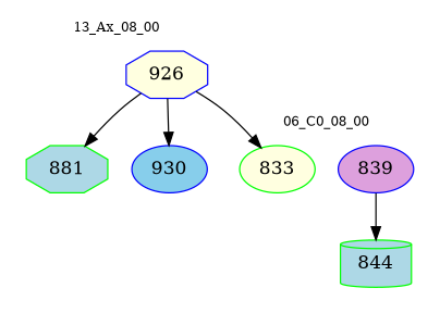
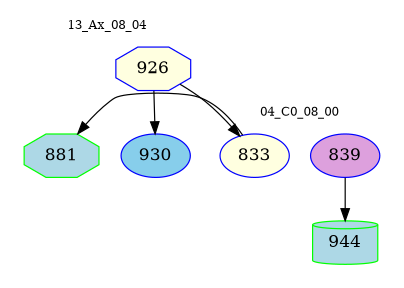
  digraph {
    node [color=blue fillcolor=lightyellow shape=ellipse style=filled]
    edge [color=black]
    n1 [label=926 shape=octagon]
    n2 [color=green fillcolor=lightblue label=881 shape=octagon]
    n3 [fillcolor=skyblue label=930]
    n4 [fillcolor=plum label=839]
-   n5 [color=green label=833]
-   n6 [color=green fillcolor=lightblue label=844 shape=cylinder]
+   n5 [label=833]
+   n6 [color=green fillcolor=lightblue label=944 shape=cylinder]
    subgraph cluster_1 {
      color=white
      fontsize=10
-     label="13_Ax_08_00"
+     label="13_Ax_08_04"
      n1
      n2
      n3
    }
    subgraph cluster_2 {
      color=white
      fontsize=10
-     label="06_C0_08_00"
+     label="04_C0_08_00"
      n4
      n5
      n6
    }
-   n1 -> n2
+   n5 -> n2
    n1 -> n3
    n1 -> n5
    n4 -> n6
  }
